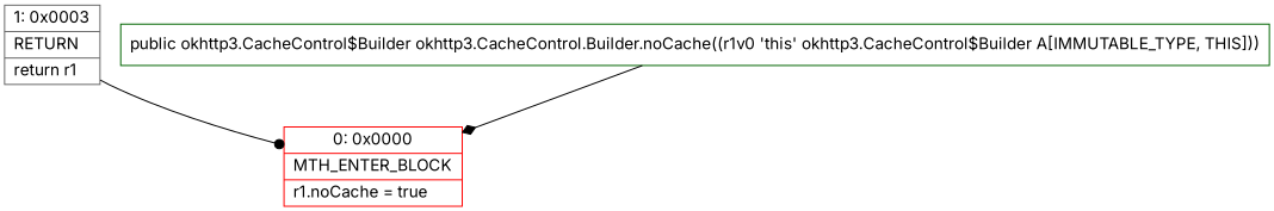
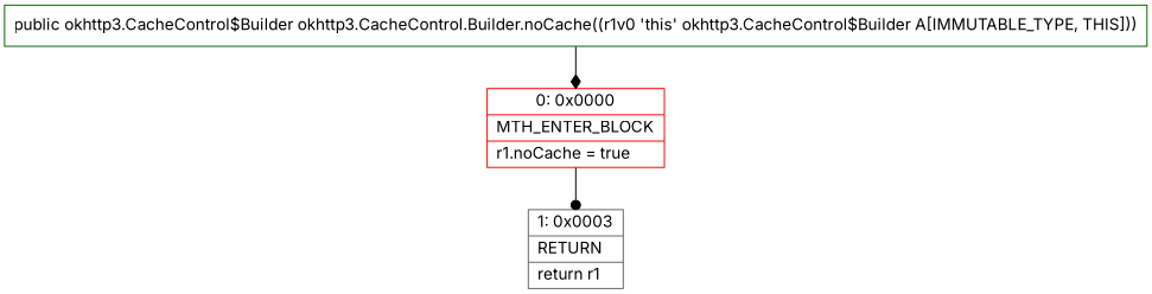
  digraph {
    fontname=Inter
    node [shape=record fontname=Inter]
    edge [style=solid fontname=Inter]
    n1 [label="{0\:\ 0x0000|MTH_ENTER_BLOCK\l|r1.noCache = true\l}" color=red]
    n2 [label="{1\:\ 0x0003|RETURN\l|return r1\l}" color=gray40]
    n3 [label="{public okhttp3.CacheControl$Builder okhttp3.CacheControl.Builder.noCache((r1v0 'this' okhttp3.CacheControl$Builder A[IMMUTABLE_TYPE, THIS])) }" color=darkgreen]
-   n2 -> n1 [arrowhead=dot]
+   n1 -> n2 [arrowhead=dot]
    n3 -> n1 [arrowhead=diamond]
  }
